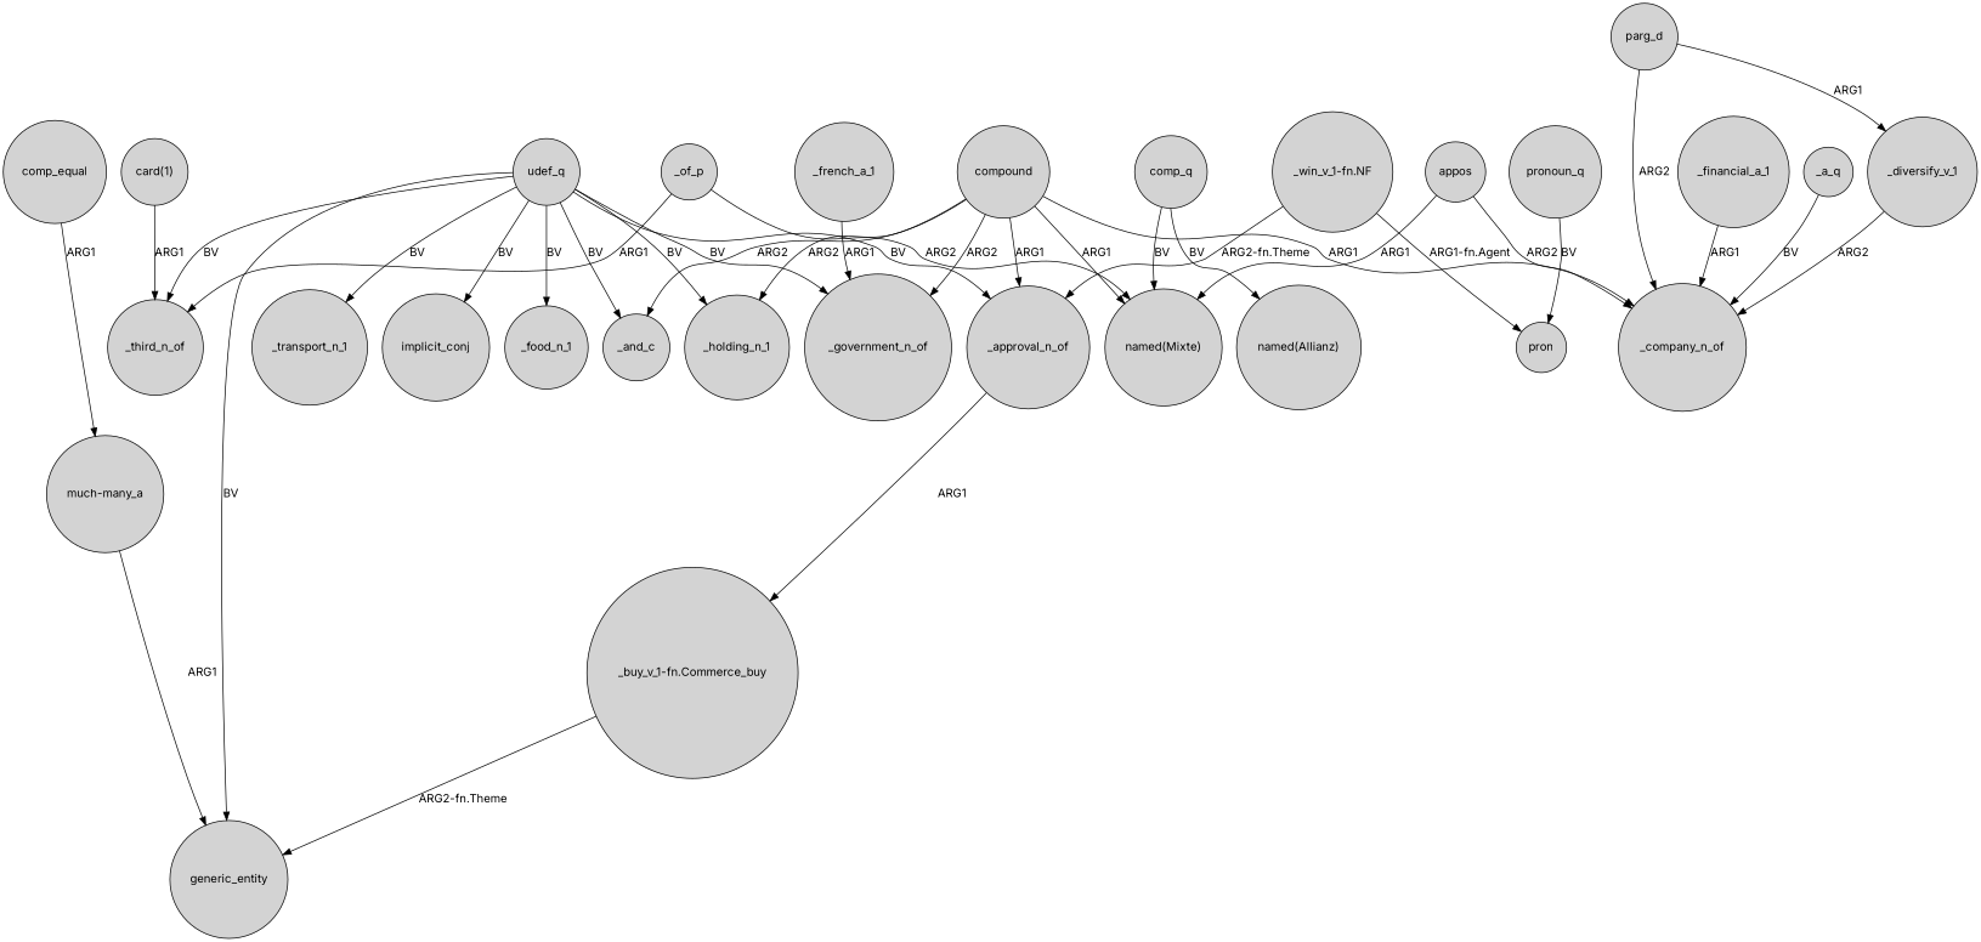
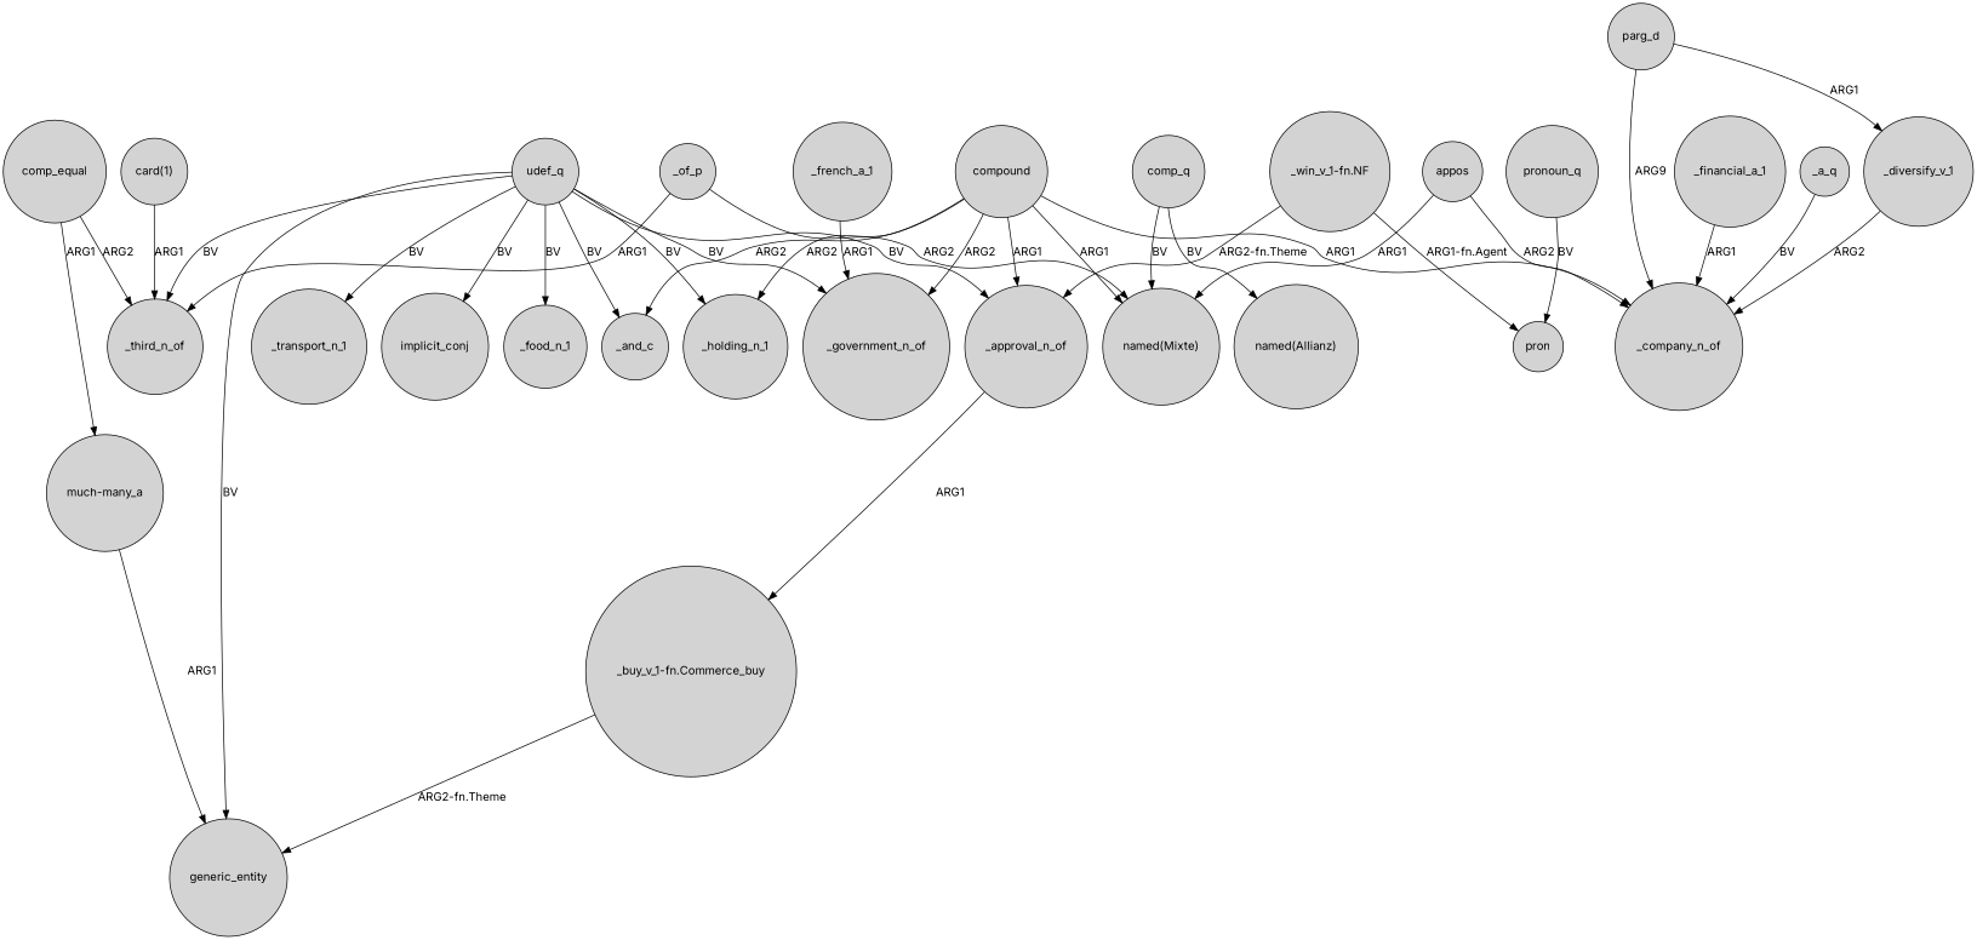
  digraph {
    fontname=Inter
    node [fontname=Inter shape=circle style=filled]
    edge [fontname=Inter]
    _of_p
    _third_n_of
    "named(Mixte)"
    udef_q
    generic_entity
    _government_n_of
    _transport_n_1
    _approval_n_of
    _holding_n_1
    implicit_conj
    _food_n_1
    _and_c
    "_buy_v_1-fn.Commerce_buy"
    compound
    _company_n_of
    "much-many_a"
    comp_equal
    _diversify_v_1
    n19 [label=comp_q]
    "named(Allianz)"
    pronoun_q
    pron
    appos
    "_win_v_1-fn.NF"
    parg_d
    _financial_a_1
    "card(1)"
    _a_q
    _french_a_1
    _of_p -> _third_n_of [label=ARG1]
    _of_p -> "named(Mixte)" [label=ARG2]
    udef_q -> _third_n_of [label=BV]
    udef_q -> generic_entity [label=BV]
    udef_q -> _government_n_of [label=BV]
    udef_q -> _transport_n_1 [label=BV]
    udef_q -> _approval_n_of [label=BV]
    udef_q -> _holding_n_1 [label=BV]
    udef_q -> implicit_conj [label=BV]
    udef_q -> _food_n_1 [label=BV]
    udef_q -> _and_c [label=BV]
    _approval_n_of -> "_buy_v_1-fn.Commerce_buy" [label=ARG1]
    "_buy_v_1-fn.Commerce_buy" -> generic_entity [label="ARG2-fn.Theme"]
    compound -> "named(Mixte)" [label=ARG1]
    compound -> _government_n_of [label=ARG2]
    compound -> _approval_n_of [label=ARG1]
    compound -> _holding_n_1 [label=ARG2]
    compound -> _and_c [label=ARG2]
    compound -> _company_n_of [label=ARG1]
    "much-many_a" -> generic_entity [label=ARG1]
+   comp_equal -> _third_n_of [label=ARG2]
    comp_equal -> "much-many_a" [label=ARG1]
    _diversify_v_1 -> _company_n_of [label=ARG2]
    n19 -> "named(Mixte)" [label=BV]
    n19 -> "named(Allianz)" [label=BV]
    pronoun_q -> pron [label=BV]
    appos -> "named(Mixte)" [label=ARG1]
    appos -> _company_n_of [label=ARG2]
    "_win_v_1-fn.NF" -> _approval_n_of [label="ARG2-fn.Theme"]
    "_win_v_1-fn.NF" -> pron [label="ARG1-fn.Agent"]
-   parg_d -> _company_n_of [label=ARG2]
+   parg_d -> _company_n_of [label=ARG9]
    parg_d -> _diversify_v_1 [label=ARG1]
    _financial_a_1 -> _company_n_of [label=ARG1]
    "card(1)" -> _third_n_of [label=ARG1]
    _a_q -> _company_n_of [label=BV]
    _french_a_1 -> _government_n_of [label=ARG1]
  }
